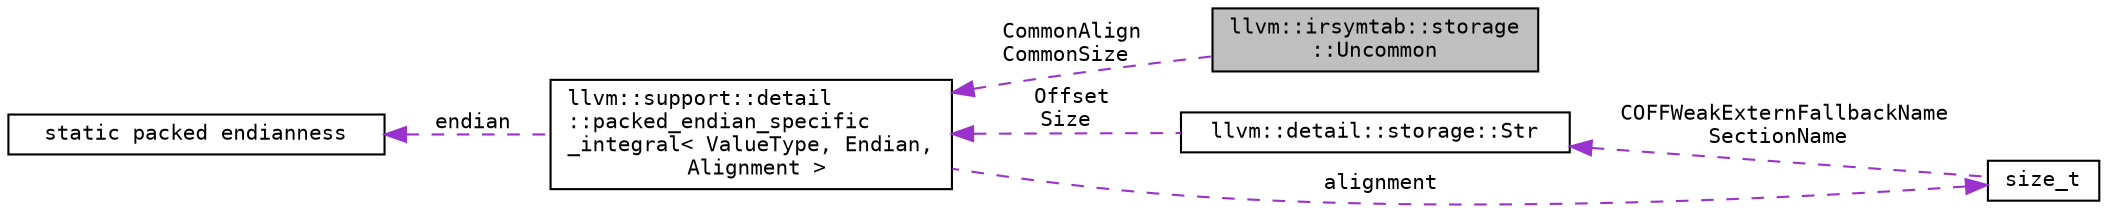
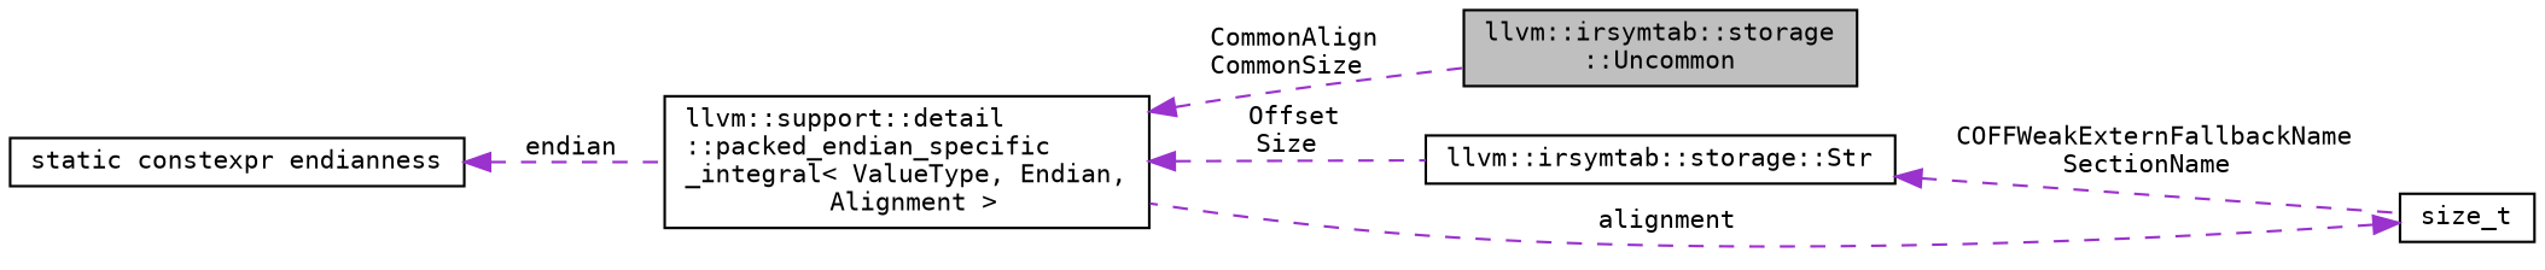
  digraph {
    fontname="DejaVu Sans Mono"
    rankdir=LR
    node [color=black fontname="DejaVu Sans Mono" fontsize=10 shape=box]
    edge [color=darkorchid3 dir=back fontname="DejaVu Sans Mono" fontsize=10 labelfontname=Helvetica labelfontsize=10 style=dashed]
    n1 [fillcolor=grey75 fontcolor=black height=0.2 label="llvm::irsymtab::storage\l::Uncommon" style=filled width=0.4]
    n2 [height=0.2 label="llvm::support::detail\l::packed_endian_specific\l_integral\< ValueType, Endian,\l Alignment \>" width=0.4]
-   n3 [height=0.2 label="llvm::detail::storage::Str" width=0.4]
+   n3 [height=0.2 label="llvm::irsymtab::storage::Str" width=0.4]
    n4 [height=0.2 label=size_t width=0.4]
-   n5 [height=0.2 label="static packed endianness" width=0.4]
+   n5 [height=0.2 label="static constexpr endianness" width=0.4]
    n2 -> n1 [label=" CommonAlign\nCommonSize"]
    n2 -> n3 [label=" Offset\nSize"]
    n3 -> n4 [label=" COFFWeakExternFallbackName\nSectionName"]
    n4 -> n2 [label=" alignment"]
    n5 -> n2 [label=" endian"]
  }
